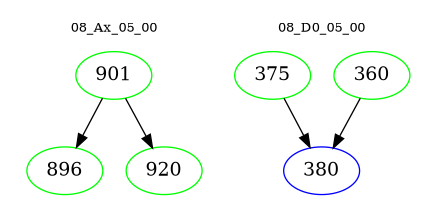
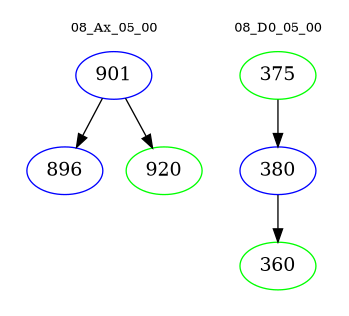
  digraph {
    node [color=green]
    edge [color=black]
-   n1 [label=901]
-   n2 [label=896]
+   n1 [color=blue label=901]
+   n2 [color=blue label=896]
    n3 [label=920]
    n4 [color=blue label=380]
    n5 [label=360]
    n6 [label=375]
    subgraph cluster_1 {
      color=white
      fontsize=10
      label="08_Ax_05_00"
      n1
      n2
      n3
    }
    subgraph cluster_2 {
      color=white
      fontsize=10
      label="08_D0_05_00"
      n4
      n5
      n6
    }
    n1 -> n2
    n1 -> n3
-   n5 -> n4
+   n4 -> n5
    n6 -> n4
  }
